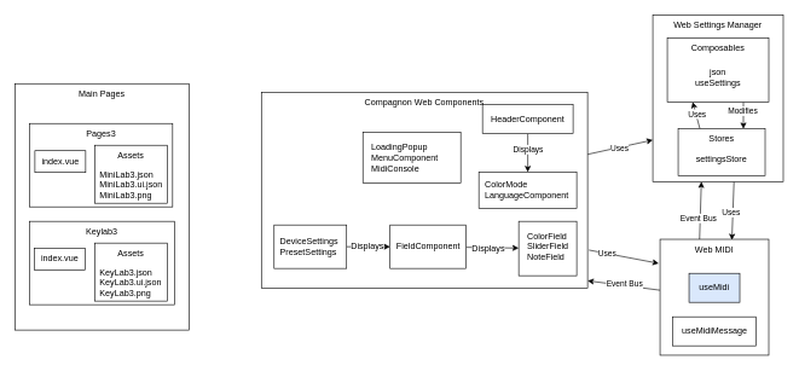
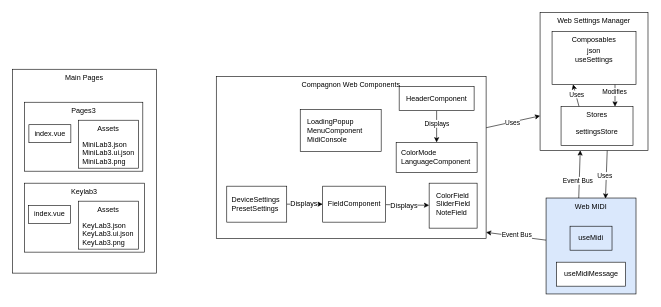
  <mxCell id="0" />
  <mxCell id="1" parent="0" />
  <mxCell id="2" value="Main Pages" style="whiteSpace=wrap;html=1;verticalAlign=top;" parent="1" vertex="1"><mxGeometry x="20" y="114.99" width="240" height="340" as="geometry" /></mxCell>
  <mxCell id="3" style="edgeStyle=none;html=1;entryX=0.5;entryY=1;entryDx=0;entryDy=0;" parent="1" edge="1"><mxGeometry relative="1" as="geometry"><mxPoint x="964.508" y="329.75" as="sourcePoint" /><mxPoint x="967" y="250.24" as="targetPoint" /></mxGeometry></mxCell>
  <mxCell id="4" value="Event Bus" style="edgeLabel;html=1;align=center;verticalAlign=middle;resizable=0;points=[];" parent="3" vertex="1" connectable="0"><mxGeometry x="-0.365" y="1" relative="1" as="geometry"><mxPoint x="-2" y="-4" as="offset" /></mxGeometry></mxCell>
  <mxCell id="5" style="edgeStyle=none;html=1;" parent="1" source="7" edge="1"><mxGeometry relative="1" as="geometry"><mxPoint x="810" y="387" as="targetPoint" /></mxGeometry></mxCell>
  <mxCell id="6" value="Event Bus" style="edgeLabel;html=1;align=center;verticalAlign=middle;resizable=0;points=[];" vertex="1" connectable="0" parent="5"><mxGeometry x="0.405" y="2" relative="1" as="geometry"><mxPoint x="21" y="-1" as="offset" /></mxGeometry></mxCell>
- <mxCell id="7" value="Web MIDI" style="whiteSpace=wrap;html=1;verticalAlign=top;" parent="1" vertex="1"><mxGeometry x="910" y="329.75" width="150" height="160" as="geometry" /></mxCell>
+ <mxCell id="7" value="Web MIDI" style="whiteSpace=wrap;html=1;verticalAlign=top;fillColor=#dae8fc;" parent="1" vertex="1"><mxGeometry x="910" y="329.75" width="150" height="160" as="geometry" /></mxCell>
  <mxCell id="8" style="edgeStyle=none;html=1;exitX=0.75;exitY=1;exitDx=0;exitDy=0;entryX=0.814;entryY=0.006;entryDx=0;entryDy=0;entryPerimeter=0;" parent="1" edge="1"><mxGeometry relative="1" as="geometry"><mxPoint x="1012" y="250.24" as="sourcePoint" /><mxPoint x="1009.1" y="330.71" as="targetPoint" /></mxGeometry></mxCell>
  <mxCell id="9" value="Uses" style="edgeLabel;html=1;align=center;verticalAlign=middle;resizable=0;points=[];" parent="8" vertex="1" connectable="0"><mxGeometry x="-0.359" y="-1" relative="1" as="geometry"><mxPoint x="-3" y="16" as="offset" /></mxGeometry></mxCell>
  <mxCell id="10" value="Web Settings Manager" style="whiteSpace=wrap;html=1;verticalAlign=top;" parent="1" vertex="1"><mxGeometry x="900" y="20.24" width="180" height="230" as="geometry" /></mxCell>
  <mxCell id="11" style="edgeStyle=none;html=1;entryX=0;entryY=0.75;entryDx=0;entryDy=0;" parent="1" source="13" target="10" edge="1"><mxGeometry relative="1" as="geometry" /></mxCell>
  <mxCell id="12" value="Uses" style="edgeLabel;html=1;align=center;verticalAlign=middle;resizable=0;points=[];" parent="11" vertex="1" connectable="0"><mxGeometry x="-0.386" y="4" relative="1" as="geometry"><mxPoint x="17" y="2" as="offset" /></mxGeometry></mxCell>
  <mxCell id="13" value="Compagnon Web Components" style="whiteSpace=wrap;html=1;verticalAlign=top;" parent="1" vertex="1"><mxGeometry x="360" y="127" width="450" height="270" as="geometry" /></mxCell>
  <mxCell id="14" style="edgeStyle=none;html=1;entryX=0.75;entryY=0;entryDx=0;entryDy=0;exitX=0.75;exitY=1;exitDx=0;exitDy=0;" parent="1" source="16" target="19" edge="1"><mxGeometry relative="1" as="geometry" /></mxCell>
  <mxCell id="15" value="Modifies" style="edgeLabel;html=1;align=center;verticalAlign=middle;resizable=0;points=[];" parent="14" vertex="1" connectable="0"><mxGeometry x="-0.33" y="-2" relative="1" as="geometry"><mxPoint as="offset" /></mxGeometry></mxCell>
  <mxCell id="16" value="Composables" style="whiteSpace=wrap;html=1;verticalAlign=top;" parent="1" vertex="1"><mxGeometry x="920" y="52.24" width="140" height="88" as="geometry" /></mxCell>
  <mxCell id="17" style="edgeStyle=none;html=1;entryX=0.25;entryY=1;entryDx=0;entryDy=0;exitX=0.25;exitY=0;exitDx=0;exitDy=0;" parent="1" source="19" target="16" edge="1"><mxGeometry relative="1" as="geometry"><Array as="points" /></mxGeometry></mxCell>
  <mxCell id="18" value="Uses" style="edgeLabel;html=1;align=center;verticalAlign=middle;resizable=0;points=[];" parent="17" vertex="1" connectable="0"><mxGeometry x="0.1" y="-1" relative="1" as="geometry"><mxPoint as="offset" /></mxGeometry></mxCell>
  <mxCell id="19" value="Stores&lt;br&gt;" style="whiteSpace=wrap;html=1;verticalAlign=top;" parent="1" vertex="1"><mxGeometry x="935" y="177.24" width="120" height="65" as="geometry" /></mxCell>
  <mxCell id="20" value="Pages3" style="whiteSpace=wrap;html=1;verticalAlign=top;" parent="1" vertex="1"><mxGeometry x="40" y="169.99" width="197.5" height="115" as="geometry" /></mxCell>
  <mxCell id="21" value="index.vue" style="text;strokeColor=default;align=center;fillColor=none;html=1;verticalAlign=middle;whiteSpace=wrap;rounded=0;" parent="1" vertex="1"><mxGeometry x="47.5" y="207.49" width="70" height="30" as="geometry" /></mxCell>
  <mxCell id="22" value="settingsStore" style="text;strokeColor=none;align=center;fillColor=none;html=1;verticalAlign=middle;whiteSpace=wrap;rounded=0;" parent="1" vertex="1"><mxGeometry x="945" y="197.24" width="100" height="45" as="geometry" /></mxCell>
  <mxCell id="23" value="" style="whiteSpace=wrap;html=1;strokeWidth=1;fontSize=12;verticalAlign=top;" parent="1" vertex="1"><mxGeometry x="715" y="304.99" width="80" height="75" as="geometry" /></mxCell>
  <mxCell id="24" value="ColorField&lt;br style=&quot;font-size: 12px;&quot;&gt;SliderField&lt;br style=&quot;font-size: 12px;&quot;&gt;NoteField" style="text;strokeColor=none;align=left;fillColor=none;html=1;verticalAlign=top;whiteSpace=wrap;rounded=0;spacingTop=0;fontSize=12;spacing=2;strokeWidth=1;" parent="1" vertex="1"><mxGeometry x="725" y="312.49" width="60" height="60" as="geometry" /></mxCell>
  <mxCell id="25" style="edgeStyle=none;html=1;fontSize=12;" parent="1" source="27" target="23" edge="1"><mxGeometry relative="1" as="geometry" /></mxCell>
  <mxCell id="26" value="Displays" style="edgeLabel;html=1;align=center;verticalAlign=middle;resizable=0;points=[];fontSize=12;" parent="25" vertex="1" connectable="0"><mxGeometry x="-0.166" y="-1" relative="1" as="geometry"><mxPoint as="offset" /></mxGeometry></mxCell>
  <mxCell id="27" value="FieldComponent" style="whiteSpace=wrap;html=1;strokeWidth=1;fontSize=12;verticalAlign=middle;" parent="1" vertex="1"><mxGeometry x="537.5" y="309.99" width="105" height="60" as="geometry" /></mxCell>
  <mxCell id="28" style="edgeStyle=none;html=1;entryX=0;entryY=0.5;entryDx=0;entryDy=0;fontSize=12;" parent="1" source="30" target="27" edge="1"><mxGeometry relative="1" as="geometry" /></mxCell>
  <mxCell id="29" value="Displays" style="edgeLabel;html=1;align=center;verticalAlign=middle;resizable=0;points=[];fontSize=12;" parent="28" vertex="1" connectable="0"><mxGeometry x="-0.279" y="1" relative="1" as="geometry"><mxPoint x="6" as="offset" /></mxGeometry></mxCell>
  <mxCell id="30" value="" style="whiteSpace=wrap;html=1;strokeWidth=1;fontSize=12;verticalAlign=top;" parent="1" vertex="1"><mxGeometry x="377.5" y="309.99" width="100" height="60" as="geometry" /></mxCell>
  <mxCell id="31" value="&lt;div style=&quot;&quot;&gt;&lt;span style=&quot;background-color: initial;&quot;&gt;DeviceSettings&lt;/span&gt;&lt;/div&gt;&lt;span style=&quot;&quot;&gt;PresetSettings&lt;/span&gt;&lt;span style=&quot;&quot;&gt;&lt;br&gt;&lt;/span&gt;" style="text;strokeColor=none;align=left;fillColor=none;html=1;verticalAlign=middle;whiteSpace=wrap;rounded=0;strokeWidth=1;fontSize=12;" parent="1" vertex="1"><mxGeometry x="383.5" y="325.49" width="90" height="30" as="geometry" /></mxCell>
  <mxCell id="32" value="" style="whiteSpace=wrap;html=1;strokeWidth=1;fontSize=12;" parent="1" vertex="1"><mxGeometry x="500" y="182" width="135" height="70" as="geometry" /></mxCell>
  <mxCell id="33" value="LoadingPopup&lt;br style=&quot;font-size: 12px;&quot;&gt;MenuComponent&lt;br style=&quot;font-size: 12px;&quot;&gt;MidiConsole" style="text;strokeColor=none;align=left;fillColor=none;html=1;verticalAlign=top;whiteSpace=wrap;rounded=0;spacingTop=0;fontSize=12;spacing=2;strokeWidth=1;" parent="1" vertex="1"><mxGeometry x="510" y="189.25" width="125" height="50" as="geometry" /></mxCell>
  <mxCell id="34" value="useMidi" style="whiteSpace=wrap;html=1;strokeWidth=1;fontSize=12;fillColor=#dae8fc;" parent="1" vertex="1"><mxGeometry x="950" y="376.75" width="70" height="40" as="geometry" /></mxCell>
  <mxCell id="35" value="useMidiMessage" style="whiteSpace=wrap;html=1;strokeWidth=1;fontSize=12;" parent="1" vertex="1"><mxGeometry x="927.5" y="436.75" width="115" height="40" as="geometry" /></mxCell>
- <mxCell id="36" value="json&lt;br&gt;useSettings" style="whiteSpace=wrap;html=1;strokeWidth=1;fontSize=12;strokeColor=none;" parent="1" vertex="1"><mxGeometry x="935" y="87.24" width="110" height="40" as="geometry" /></mxCell>
- <mxCell id="37" style="edgeStyle=none;html=1;entryX=-0.012;entryY=0.208;entryDx=0;entryDy=0;entryPerimeter=0;exitX=1.004;exitY=0.806;exitDx=0;exitDy=0;exitPerimeter=0;" parent="1" source="13" target="7" edge="1"><mxGeometry relative="1" as="geometry"><mxPoint x="397.5" y="407" as="sourcePoint" /><mxPoint x="350" y="464" as="targetPoint" /></mxGeometry></mxCell>
- <mxCell id="38" value="Uses" style="edgeLabel;html=1;align=center;verticalAlign=middle;resizable=0;points=[];" parent="37" vertex="1" connectable="0"><mxGeometry x="-0.386" y="4" relative="1" as="geometry"><mxPoint x="-6" y="3" as="offset" /></mxGeometry></mxCell>
+ <mxCell id="36" value="json&lt;br&gt;useSettings" style="whiteSpace=wrap;html=1;strokeWidth=1;fontSize=12;strokeColor=none;" parent="1" vertex="1"><mxGeometry x="935" y="72.24" width="110" height="40" as="geometry" /></mxCell>
  <mxCell id="39" style="edgeStyle=none;html=1;endArrow=classic;endFill=1;" parent="1" source="41" target="48" edge="1"><mxGeometry relative="1" as="geometry" /></mxCell>
  <mxCell id="40" value="Displays" style="edgeLabel;html=1;align=center;verticalAlign=middle;resizable=0;points=[];" parent="39" vertex="1" connectable="0"><mxGeometry x="-0.205" relative="1" as="geometry"><mxPoint as="offset" /></mxGeometry></mxCell>
  <mxCell id="41" value="HeaderComponent" style="whiteSpace=wrap;html=1;strokeWidth=1;fontSize=12;" parent="1" vertex="1"><mxGeometry x="665" y="144" width="125" height="40" as="geometry" /></mxCell>
  <mxCell id="42" value="Keylab3" style="whiteSpace=wrap;html=1;verticalAlign=top;" parent="1" vertex="1"><mxGeometry x="40" y="304.99" width="200" height="115" as="geometry" /></mxCell>
  <mxCell id="43" value="Assets" style="text;strokeColor=default;align=center;fillColor=none;html=1;verticalAlign=top;whiteSpace=wrap;rounded=0;" parent="1" vertex="1"><mxGeometry x="130" y="199.99" width="100" height="80" as="geometry" /></mxCell>
  <mxCell id="44" value="MiniLab3.json&lt;br&gt;MiniLab3.ui.json&lt;br&gt;MiniLab3.png" style="text;html=1;align=left;verticalAlign=middle;resizable=0;points=[];autosize=1;strokeColor=none;fillColor=none;" parent="1" vertex="1"><mxGeometry x="135" y="224.99" width="110" height="60" as="geometry" /></mxCell>
  <mxCell id="45" value="index.vue" style="text;strokeColor=default;align=center;fillColor=none;html=1;verticalAlign=middle;whiteSpace=wrap;rounded=0;" parent="1" vertex="1"><mxGeometry x="47" y="342.49" width="70" height="30" as="geometry" /></mxCell>
  <mxCell id="46" value="Assets" style="text;strokeColor=default;align=center;fillColor=none;html=1;verticalAlign=top;whiteSpace=wrap;rounded=0;" parent="1" vertex="1"><mxGeometry x="130" y="334.99" width="100" height="80" as="geometry" /></mxCell>
  <mxCell id="47" value="KeyLab3.json&lt;br&gt;KeyLab3.ui.json&lt;br&gt;KeyLab3.png" style="text;html=1;align=left;verticalAlign=middle;resizable=0;points=[];autosize=1;strokeColor=none;fillColor=none;" parent="1" vertex="1"><mxGeometry x="135" y="359.99" width="110" height="60" as="geometry" /></mxCell>
  <mxCell id="48" value="&amp;nbsp; ColorMode&lt;br&gt;&amp;nbsp; LanguageComponent" style="whiteSpace=wrap;html=1;strokeWidth=1;fontSize=12;align=left;" parent="1" vertex="1"><mxGeometry x="660" y="237" width="135" height="50" as="geometry" /></mxCell>
